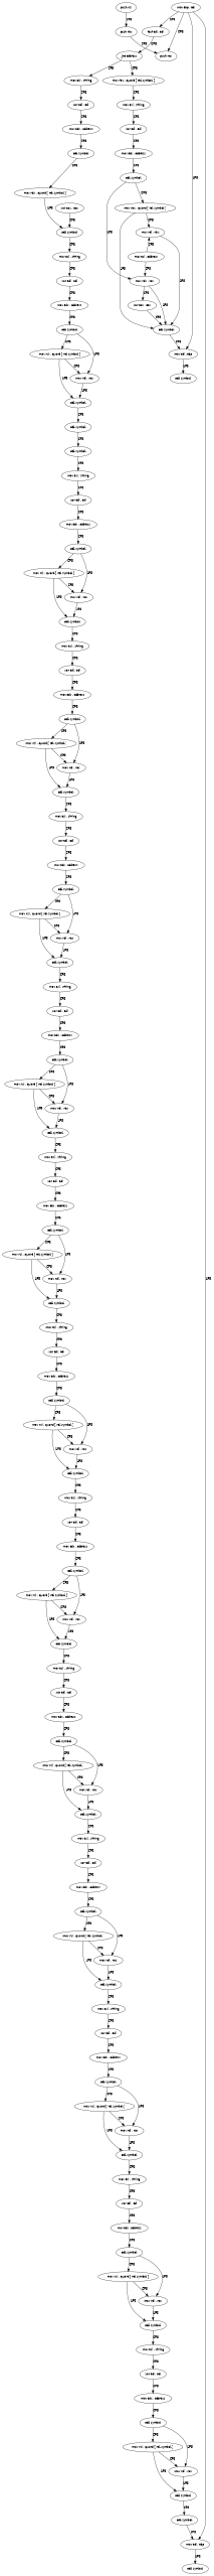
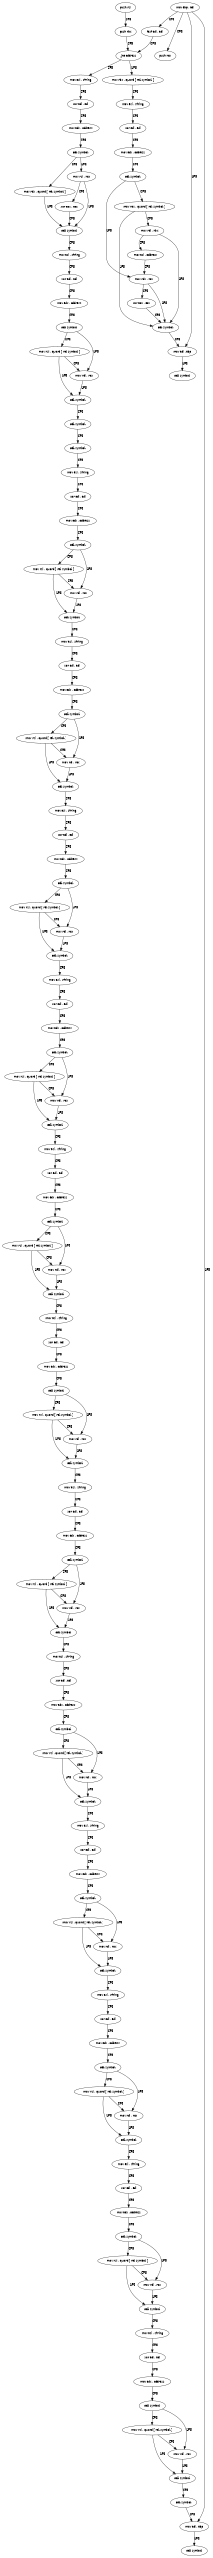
  digraph {
    fontname="Patrick Hand"
    node [fontname="Patrick Hand"]
    edge [fontname="Patrick Hand"]
    n1 [label="push rsi"]
    n2 [label="push rbx"]
    n3 [label="push rax"]
    n4 [label="mov ebp , edi"]
    n5 [label="test edi , edi"]
    n6 [label="mov edi , ebp"]
    n7 [label="mov edi , ebp"]
    n8 [label="jne address"]
    n9 [label="call symbol"]
    n10 [label="call symbol"]
    n11 [label="mov rbx , qword [ rel symbol ]"]
    n12 [label="mov esi , string"]
    n13 [label="mov esi , string"]
    n14 [label="xor edi , edi"]
    n15 [label="xor edi , edi"]
    n16 [label="mov edx , address"]
    n17 [label="mov edx , address"]
    n18 [label="call symbol"]
    n19 [label="mov rcx , qword [ rel symbol ]"]
    n20 [label="mov rdx , rax"]
    n21 [label="mov rdi , rbx"]
    n22 [label="call symbol"]
    n23 [label="xor eax , eax"]
    n24 [label="mov esi , address"]
    n25 [label="call symbol"]
    n26 [label="mov rdx , qword [ rel symbol ]"]
+   n27 [label="mov rsi , rax"]
    n28 [label="call symbol"]
    n29 [label="xor eax , eax"]
    n30 [label="mov esi , string"]
    n31 [label="xor edi , edi"]
    n32 [label="mov edx , address"]
    n33 [label="call symbol"]
    n34 [label="mov rsi , qword [ rel symbol ]"]
    n35 [label="mov rdi , rax"]
    n36 [label="call symbol"]
    n37 [label="call symbol"]
    n38 [label="call symbol"]
    n39 [label="mov esi , string"]
    n40 [label="xor edi , edi"]
    n41 [label="mov edx , address"]
    n42 [label="call symbol"]
    n43 [label="mov rsi , qword [ rel symbol ]"]
    n44 [label="mov rdi , rax"]
    n45 [label="call symbol"]
    n46 [label="mov esi , string"]
    n47 [label="xor edi , edi"]
    n48 [label="mov edx , address"]
    n49 [label="call symbol"]
    n50 [label="mov rsi , qword [ rel symbol ]"]
    n51 [label="mov rdi , rax"]
    n52 [label="call symbol"]
    n53 [label="mov esi , string"]
    n54 [label="xor edi , edi"]
    n55 [label="mov edx , address"]
    n56 [label="call symbol"]
    n57 [label="mov rsi , qword [ rel symbol ]"]
    n58 [label="mov rdi , rax"]
    n59 [label="call symbol"]
    n60 [label="mov esi , string"]
    n61 [label="xor edi , edi"]
    n62 [label="mov edx , address"]
    n63 [label="call symbol"]
    n64 [label="mov rsi , qword [ rel symbol ]"]
    n65 [label="mov rdi , rax"]
    n66 [label="call symbol"]
    n67 [label="mov esi , string"]
    n68 [label="xor edi , edi"]
    n69 [label="mov edx , address"]
    n70 [label="call symbol"]
    n71 [label="mov rsi , qword [ rel symbol ]"]
    n72 [label="mov rdi , rax"]
    n73 [label="call symbol"]
    n74 [label="mov esi , string"]
    n75 [label="xor edi , edi"]
    n76 [label="mov edx , address"]
    n77 [label="call symbol"]
    n78 [label="mov rsi , qword [ rel symbol ]"]
    n79 [label="mov rdi , rax"]
    n80 [label="call symbol"]
    n81 [label="mov esi , string"]
    n82 [label="xor edi , edi"]
    n83 [label="mov edx , address"]
    n84 [label="call symbol"]
    n85 [label="mov rsi , qword [ rel symbol ]"]
    n86 [label="mov rdi , rax"]
    n87 [label="call symbol"]
    n88 [label="mov esi , string"]
    n89 [label="xor edi , edi"]
    n90 [label="mov edx , address"]
    n91 [label="call symbol"]
    n92 [label="mov rsi , qword [ rel symbol ]"]
    n93 [label="mov rdi , rax"]
    n94 [label="call symbol"]
    n95 [label="mov esi , string"]
    n96 [label="xor edi , edi"]
    n97 [label="mov edx , address"]
    n98 [label="call symbol"]
    n99 [label="mov rsi , qword [ rel symbol ]"]
    n100 [label="mov rdi , rax"]
    n101 [label="call symbol"]
    n102 [label="mov esi , string"]
    n103 [label="xor edi , edi"]
    n104 [label="mov edx , address"]
    n105 [label="call symbol"]
    n106 [label="mov rsi , qword [ rel symbol ]"]
    n107 [label="mov rdi , rax"]
    n108 [label="call symbol"]
    n109 [label="mov esi , string"]
    n110 [label="xor edi , edi"]
    n111 [label="mov edx , address"]
    n112 [label="call symbol"]
    n113 [label="mov rsi , qword [ rel symbol ]"]
    n114 [label="mov rdi , rax"]
    n115 [label="call symbol"]
    n116 [label="mov esi , string"]
    n117 [label="xor edi , edi"]
    n118 [label="mov edx , address"]
    n119 [label="call symbol"]
    n120 [label="mov rsi , qword [ rel symbol ]"]
    n121 [label="mov rdi , rax"]
    n122 [label="call symbol"]
    n123 [label="call symbol"]
    n1 -> n2 [label=CFG]
-   n2 -> n3 [label=CFG]
+   n2 -> n8 [label=CFG]
    n4 -> n3 [label=CFG]
    n4 -> n5 [label=CFG]
    n4 -> n6 [label=DFG]
    n4 -> n7 [label=DFG]
    n5 -> n8 [label=CFG]
    n6 -> n9 [label=DFG]
    n7 -> n10 [label=DFG]
-   n8 -> n11 [label=CFG]
+   n8 -> n11 [label=DFG]
    n8 -> n12 [label=CFG]
    n11 -> n13 [label=CFG]
    n12 -> n14 [label=CFG]
    n13 -> n15 [label=CFG]
    n14 -> n16 [label=CFG]
    n15 -> n17 [label=CFG]
    n16 -> n25 [label=CFG]
    n17 -> n18 [label=CFG]
    n18 -> n19 [label=CFG]
    n18 -> n20 [label=DFG]
    n19 -> n21 [label=CFG]
    n19 -> n22 [label=DFG]
    n20 -> n22 [label=DFG]
    n20 -> n23 [label=CFG]
    n21 -> n22 [label=DFG]
-   n24 -> n21 [label=CFG]
+   n21 -> n24 [label=CFG]
    n22 -> n6 [label=CFG]
    n23 -> n22 [label=CFG]
    n24 -> n20 [label=CFG]
    n25 -> n26 [label=CFG]
+   n25 -> n27 [label=DFG]
    n26 -> n28 [label=DFG]
+   n27 -> n28 [label=DFG]
+   n27 -> n29 [label=CFG]
    n28 -> n30 [label=CFG]
    n29 -> n28 [label=CFG]
    n30 -> n31 [label=CFG]
    n31 -> n32 [label=CFG]
    n32 -> n33 [label=CFG]
    n33 -> n34 [label=CFG]
    n33 -> n35 [label=DFG]
    n34 -> n35 [label=CFG]
    n34 -> n36 [label=DFG]
    n35 -> n36 [label=DFG]
    n36 -> n37 [label=CFG]
    n37 -> n38 [label=CFG]
    n38 -> n39 [label=CFG]
    n39 -> n40 [label=CFG]
    n40 -> n41 [label=CFG]
    n41 -> n42 [label=CFG]
    n42 -> n43 [label=CFG]
    n42 -> n44 [label=DFG]
    n43 -> n44 [label=CFG]
    n43 -> n45 [label=DFG]
    n44 -> n45 [label=DFG]
    n45 -> n46 [label=CFG]
    n46 -> n47 [label=CFG]
    n47 -> n48 [label=CFG]
    n48 -> n49 [label=CFG]
    n49 -> n50 [label=CFG]
    n49 -> n51 [label=DFG]
    n50 -> n51 [label=CFG]
    n50 -> n52 [label=DFG]
    n51 -> n52 [label=DFG]
    n52 -> n53 [label=CFG]
    n53 -> n54 [label=CFG]
    n54 -> n55 [label=CFG]
    n55 -> n56 [label=CFG]
    n56 -> n57 [label=CFG]
    n56 -> n58 [label=DFG]
    n57 -> n58 [label=CFG]
    n57 -> n59 [label=DFG]
    n58 -> n59 [label=DFG]
    n59 -> n60 [label=CFG]
    n60 -> n61 [label=CFG]
    n61 -> n62 [label=CFG]
    n62 -> n63 [label=CFG]
    n63 -> n64 [label=CFG]
    n63 -> n65 [label=DFG]
    n64 -> n65 [label=CFG]
    n64 -> n66 [label=DFG]
    n65 -> n66 [label=DFG]
    n66 -> n67 [label=CFG]
    n67 -> n68 [label=CFG]
    n68 -> n69 [label=CFG]
    n69 -> n70 [label=CFG]
    n70 -> n71 [label=CFG]
    n70 -> n72 [label=DFG]
    n71 -> n72 [label=CFG]
    n71 -> n73 [label=DFG]
    n72 -> n73 [label=DFG]
    n73 -> n74 [label=CFG]
    n74 -> n75 [label=CFG]
    n75 -> n76 [label=CFG]
    n76 -> n77 [label=CFG]
    n77 -> n78 [label=CFG]
    n77 -> n79 [label=DFG]
    n78 -> n79 [label=CFG]
    n78 -> n80 [label=DFG]
    n79 -> n80 [label=DFG]
    n80 -> n81 [label=CFG]
    n81 -> n82 [label=CFG]
    n82 -> n83 [label=CFG]
    n83 -> n84 [label=CFG]
    n84 -> n85 [label=CFG]
    n84 -> n86 [label=DFG]
    n85 -> n86 [label=CFG]
    n85 -> n87 [label=DFG]
    n86 -> n87 [label=DFG]
    n87 -> n88 [label=CFG]
    n88 -> n89 [label=CFG]
    n89 -> n90 [label=CFG]
    n90 -> n91 [label=CFG]
    n91 -> n92 [label=CFG]
    n91 -> n93 [label=DFG]
    n92 -> n93 [label=CFG]
    n92 -> n94 [label=DFG]
    n93 -> n94 [label=DFG]
    n94 -> n95 [label=CFG]
    n95 -> n96 [label=CFG]
    n96 -> n97 [label=CFG]
    n97 -> n98 [label=CFG]
    n98 -> n99 [label=CFG]
    n98 -> n100 [label=DFG]
    n99 -> n100 [label=CFG]
    n99 -> n101 [label=DFG]
    n100 -> n101 [label=DFG]
    n101 -> n102 [label=CFG]
    n102 -> n103 [label=CFG]
    n103 -> n104 [label=CFG]
    n104 -> n105 [label=CFG]
    n105 -> n106 [label=CFG]
    n105 -> n107 [label=DFG]
    n106 -> n107 [label=CFG]
    n106 -> n108 [label=DFG]
    n107 -> n108 [label=DFG]
    n108 -> n109 [label=CFG]
    n109 -> n110 [label=CFG]
    n110 -> n111 [label=CFG]
    n111 -> n112 [label=CFG]
    n112 -> n113 [label=CFG]
    n112 -> n114 [label=DFG]
    n113 -> n114 [label=CFG]
    n113 -> n115 [label=DFG]
    n114 -> n115 [label=DFG]
    n115 -> n116 [label=CFG]
    n116 -> n117 [label=CFG]
    n117 -> n118 [label=CFG]
    n118 -> n119 [label=CFG]
    n119 -> n120 [label=CFG]
    n119 -> n121 [label=DFG]
    n120 -> n121 [label=CFG]
    n120 -> n122 [label=DFG]
    n121 -> n122 [label=DFG]
    n122 -> n123 [label=CFG]
    n123 -> n7 [label=CFG]
  }
